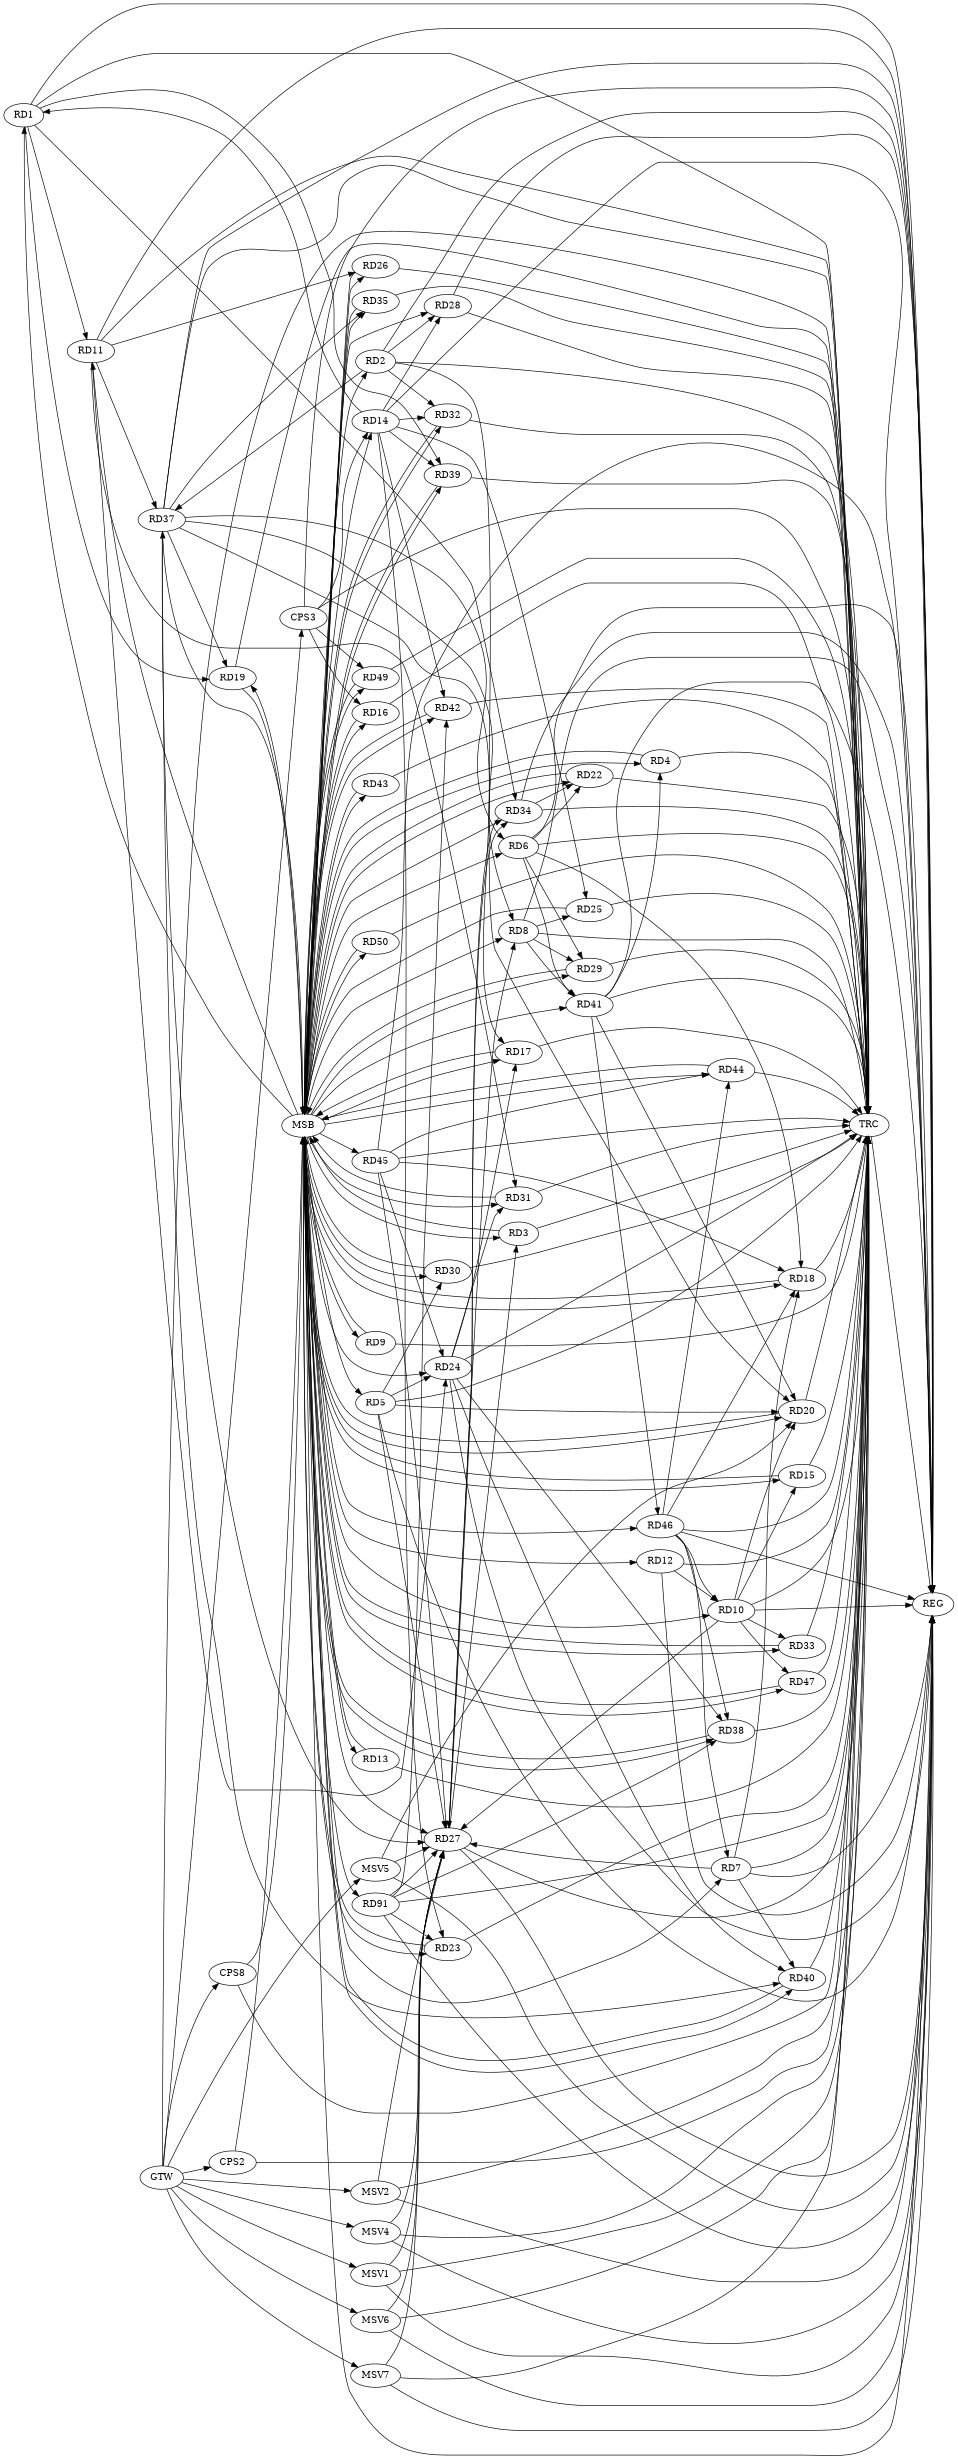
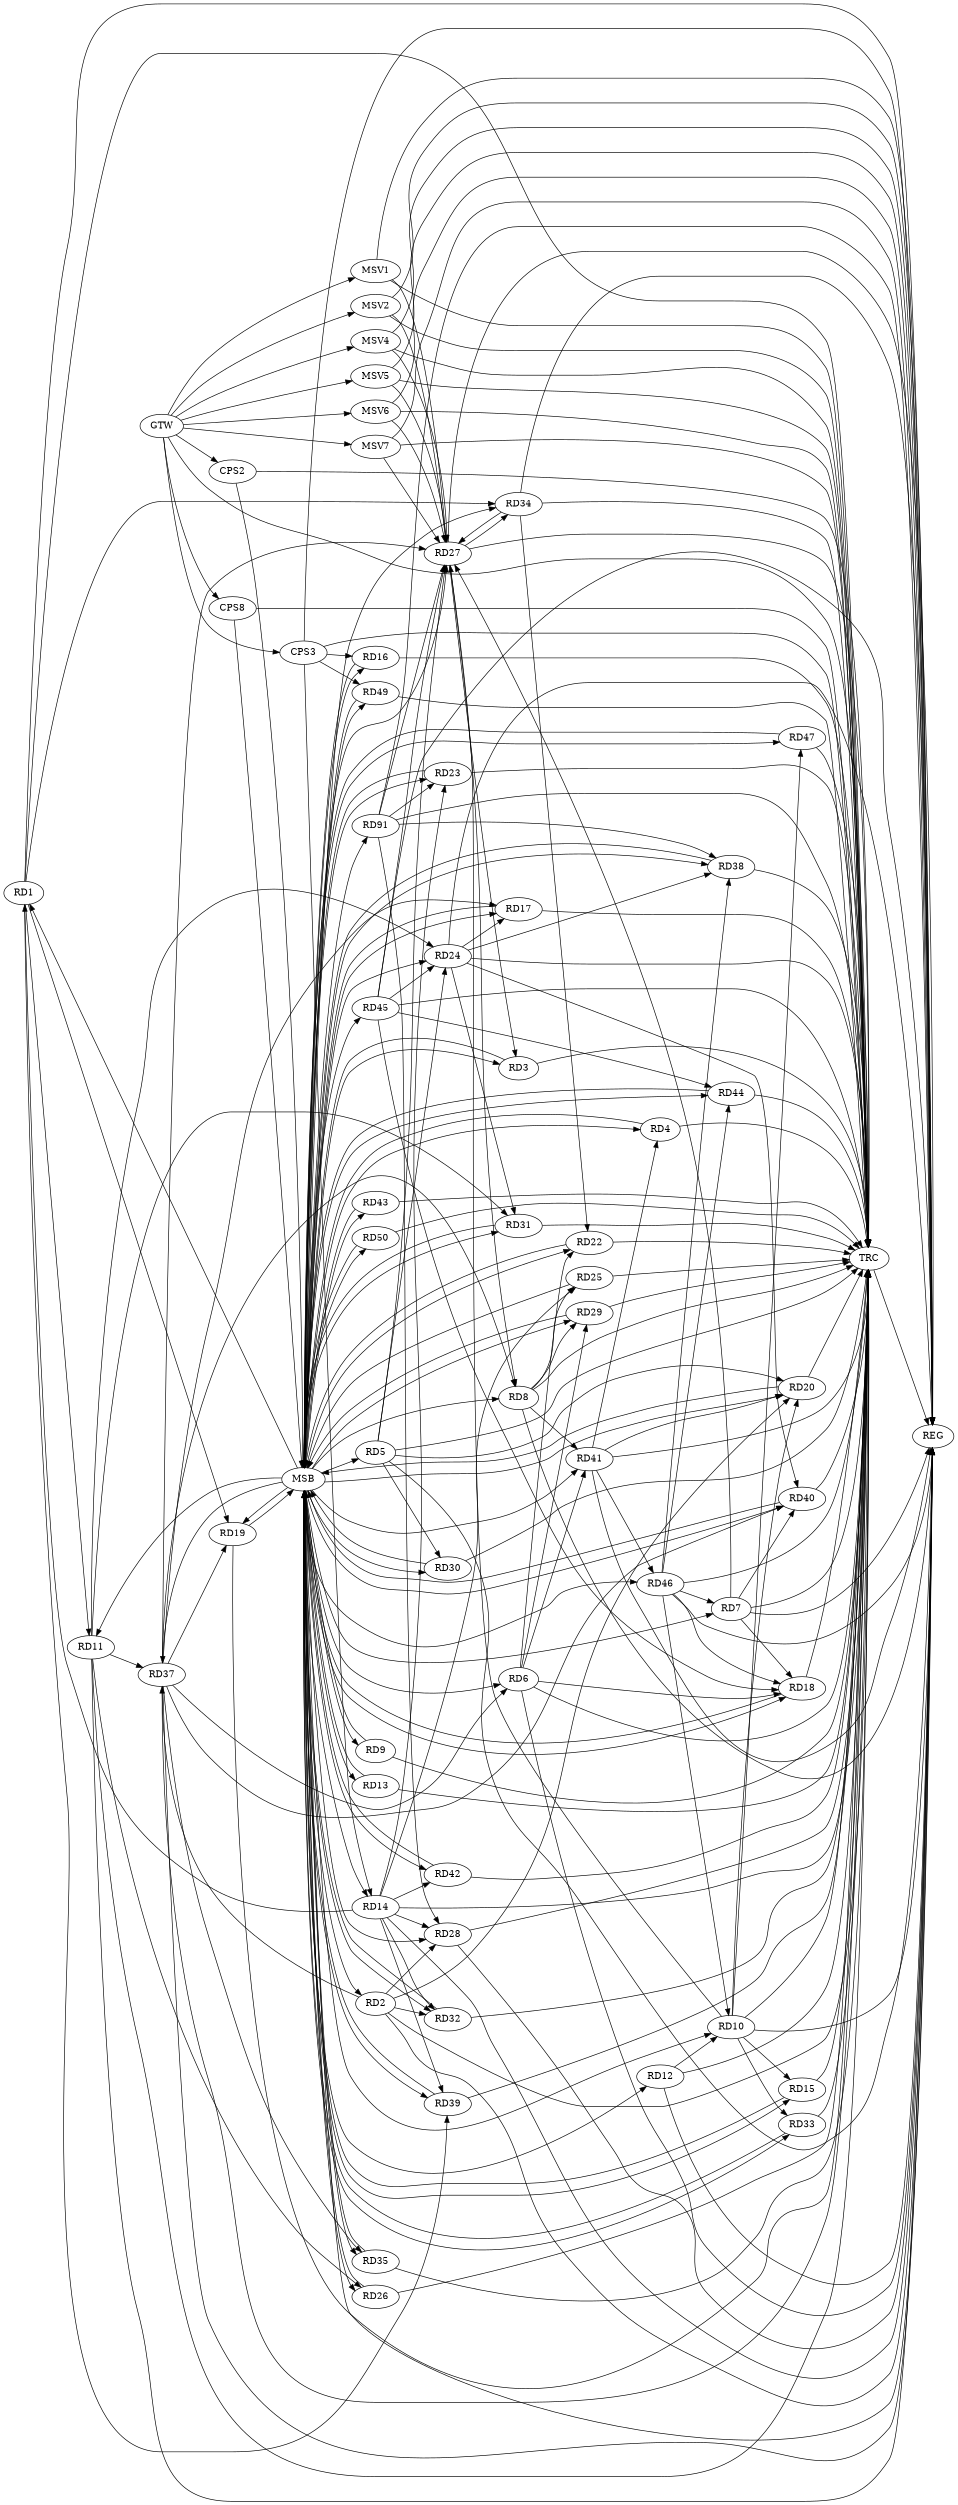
  strict digraph {
    rankdir=LR
    n1 [label=RD1]
    n2 [label=RD11]
    n3 [label=RD19]
    n4 [label=RD34]
    n5 [label=RD39]
    n6 [label=REG]
    n7 [label=TRC]
    n8 [label=RD37]
    n9 [label=RD24]
    n10 [label=RD26]
    n11 [label=RD31]
    n12 [label=MSB]
    n13 [label=RD27]
    n14 [label=RD22]
    n15 [label=RD2]
    n16 [label=RD20]
    n17 [label=RD28]
    n18 [label=RD32]
    n19 [label=RD6]
    n20 [label=RD40]
    n21 [label=RD8]
    n22 [label=RD17]
    n23 [label=RD35]
    n24 [label=RD3]
    n25 [label=RD4]
    n26 [label=RD5]
    n27 [label=RD30]
    n28 [label=RD18]
    n29 [label=RD29]
    n30 [label=RD41]
    n31 [label=RD7]
    n32 [label=RD9]
    n33 [label=RD10]
    n34 [label=RD15]
    n35 [label=RD33]
    n36 [label=RD47]
    n37 [label=RD12]
    n38 [label=RD13]
    n39 [label=RD14]
    n40 [label=RD23]
    n41 [label=RD42]
    n42 [label=RD16]
    n43 [label=RD91]
    n44 [label=RD38]
    n45 [label=RD46]
    n46 [label=RD43]
    n47 [label=RD44]
    n48 [label=RD45]
    n49 [label=RD49]
    n50 [label=RD50]
    n51 [label=RD25]
    n52 [label=CPS8]
    n53 [label=CPS2]
    n54 [label=CPS3]
    n55 [label=GTW]
    n56 [label=MSV1]
    n57 [label=MSV2]
    n58 [label=MSV4]
    n59 [label=MSV5]
    n60 [label=MSV6]
    n61 [label=MSV7]
    n1 -> n2
    n1 -> n3
    n1 -> n4
    n1 -> n5
    n1 -> n6
    n1 -> n7
    n2 -> n6
    n2 -> n7
    n2 -> n8
    n2 -> n9
    n2 -> n10
    n2 -> n11
    n3 -> n7
    n3 -> n12
    n4 -> n6
    n4 -> n7
    n4 -> n13
    n4 -> n14
    n5 -> n7
    n5 -> n12
    n7 -> n6
    n8 -> n3
    n8 -> n6
    n8 -> n7
    n8 -> n13
    n8 -> n19
    n8 -> n20
    n8 -> n21
    n8 -> n22
    n8 -> n23
    n9 -> n6
    n9 -> n7
    n9 -> n11
    n9 -> n20
    n9 -> n22
    n9 -> n44
    n10 -> n7
    n10 -> n12
    n11 -> n7
    n11 -> n12
    n12 -> n1
    n12 -> n2
    n12 -> n3
    n12 -> n4
    n12 -> n5
    n12 -> n6
    n12 -> n8
    n12 -> n9
    n12 -> n10
    n12 -> n11
    n12 -> n13
    n12 -> n14
    n12 -> n15
    n12 -> n16
    n12 -> n17
    n12 -> n18
    n12 -> n19
    n12 -> n20
    n12 -> n21
    n12 -> n22
    n12 -> n23
    n12 -> n24
    n12 -> n25
    n12 -> n26
    n12 -> n27
    n12 -> n28
    n12 -> n29
    n12 -> n30
    n12 -> n31
    n12 -> n32
    n12 -> n33
    n12 -> n34
    n12 -> n35
    n12 -> n36
    n12 -> n37
    n12 -> n38
    n12 -> n39
    n12 -> n40
    n12 -> n41
    n12 -> n42
    n12 -> n43
    n12 -> n44
    n12 -> n45
    n12 -> n46
    n12 -> n47
    n12 -> n48
    n12 -> n49
    n12 -> n50
    n13 -> n4
    n13 -> n6
    n13 -> n7
    n13 -> n21
    n13 -> n24
    n14 -> n7
    n14 -> n12
    n15 -> n6
    n15 -> n7
    n15 -> n8
    n15 -> n16
    n15 -> n17
    n15 -> n18
    n16 -> n7
    n16 -> n12
    n17 -> n6
    n17 -> n7
    n18 -> n7
    n18 -> n12
    n19 -> n6
    n19 -> n7
    n19 -> n14
    n19 -> n28
    n19 -> n29
    n19 -> n30
    n20 -> n7
    n20 -> n12
    n21 -> n6
    n21 -> n7
    n21 -> n29
    n21 -> n30
    n21 -> n51
    n22 -> n7
    n22 -> n12
    n23 -> n7
    n23 -> n12
    n24 -> n7
    n24 -> n12
    n25 -> n7
    n25 -> n12
    n26 -> n6
    n26 -> n7
    n26 -> n9
    n26 -> n13
    n26 -> n16
    n26 -> n27
    n27 -> n7
    n27 -> n12
    n28 -> n7
    n28 -> n12
    n29 -> n7
    n29 -> n12
    n30 -> n6
    n30 -> n7
    n30 -> n16
    n30 -> n25
    n30 -> n45
    n31 -> n6
    n31 -> n7
    n31 -> n13
    n31 -> n20
    n31 -> n28
    n32 -> n7
    n32 -> n12
    n33 -> n6
    n33 -> n7
    n33 -> n13
    n33 -> n16
    n33 -> n34
    n33 -> n35
    n33 -> n36
    n34 -> n7
    n34 -> n12
    n35 -> n7
    n35 -> n12
    n36 -> n7
    n36 -> n12
    n37 -> n6
    n37 -> n7
    n37 -> n33
    n38 -> n7
    n38 -> n12
    n39 -> n1
    n39 -> n5
    n39 -> n6
+   n39 -> n7
    n39 -> n17
    n39 -> n18
    n39 -> n40
    n39 -> n41
    n39 -> n51
    n40 -> n7
    n40 -> n12
    n41 -> n7
    n41 -> n12
    n42 -> n7
    n42 -> n12
    n43 -> n6
    n43 -> n7
    n43 -> n13
-   n43 -> n41
+   n43 -> n17
    n43 -> n40
    n43 -> n44
    n44 -> n7
    n44 -> n12
    n45 -> n6
    n45 -> n7
    n45 -> n28
    n45 -> n31
    n45 -> n33
    n45 -> n44
    n45 -> n47
    n46 -> n7
    n46 -> n12
    n47 -> n7
    n47 -> n12
    n48 -> n6
    n48 -> n7
    n48 -> n9
    n48 -> n13
    n48 -> n28
    n48 -> n47
    n49 -> n7
    n49 -> n12
    n50 -> n7
    n50 -> n12
    n51 -> n7
    n51 -> n12
    n52 -> n7
    n52 -> n12
    n53 -> n7
    n53 -> n12
    n54 -> n6
    n54 -> n7
    n54 -> n39
    n54 -> n42
    n54 -> n49
    n55 -> n7
    n55 -> n52
    n55 -> n53
    n55 -> n54
    n55 -> n56
    n55 -> n57
    n55 -> n58
    n55 -> n59
    n55 -> n60
    n55 -> n61
    n56 -> n6
    n56 -> n7
    n56 -> n13
    n57 -> n6
    n57 -> n7
    n57 -> n13
    n58 -> n6
    n58 -> n7
    n58 -> n13
    n59 -> n6
-   n59 -> n16
+   n59 -> n7
    n59 -> n13
    n60 -> n6
    n60 -> n7
    n60 -> n13
    n61 -> n6
    n61 -> n7
    n61 -> n13
  }
